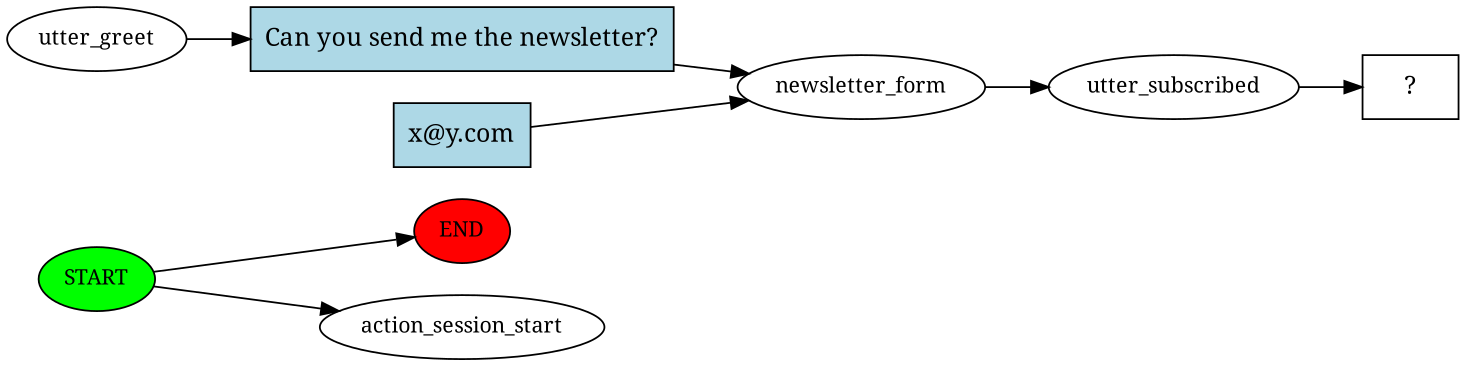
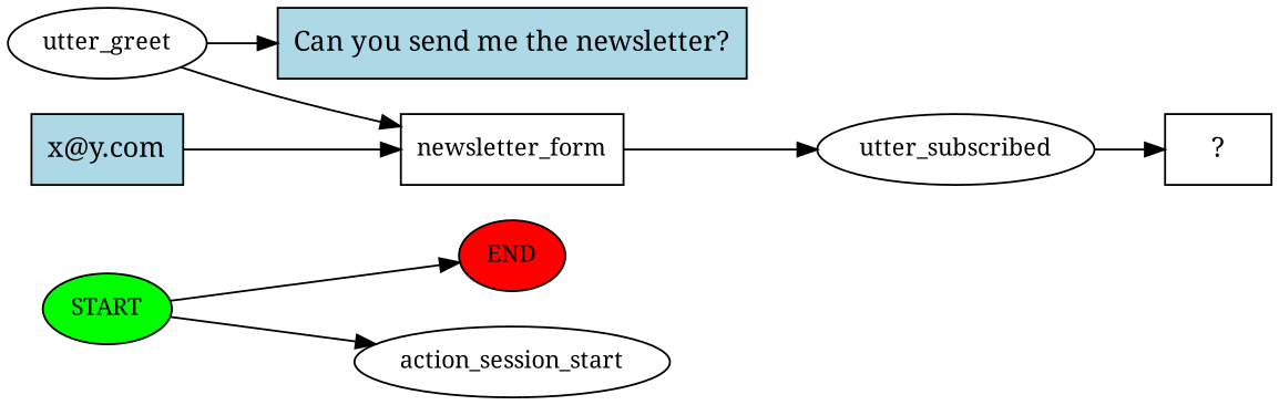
  digraph {
    fontname="Noto Serif"
    rankdir=LR
    node [fontname="Noto Serif" fontsize=12]
    edge [fontname="Noto Serif"]
    n1 [fillcolor=green label=START style=filled]
    n2 [fillcolor=red label=END style=filled]
    n3 [label=action_session_start]
    n4 [label=utter_greet]
    n5 [fillcolor=lightblue label="Can you send me the newsletter?" shape=rect style=filled fontsize=""]
-   n6 [label=newsletter_form]
+   n6 [label=newsletter_form shape=box]
    n7 [label=utter_subscribed]
    n8 [label="  ?  " shape=rect fontsize=""]
    n9 [fillcolor=lightblue label="x@y.com" shape=rect style=filled fontsize=""]
    n1 -> n2
    n1 -> n3
    n4 -> n5
-   n5 -> n6
+   n4 -> n6
    n6 -> n7
    n7 -> n8
    n9 -> n6
  }
